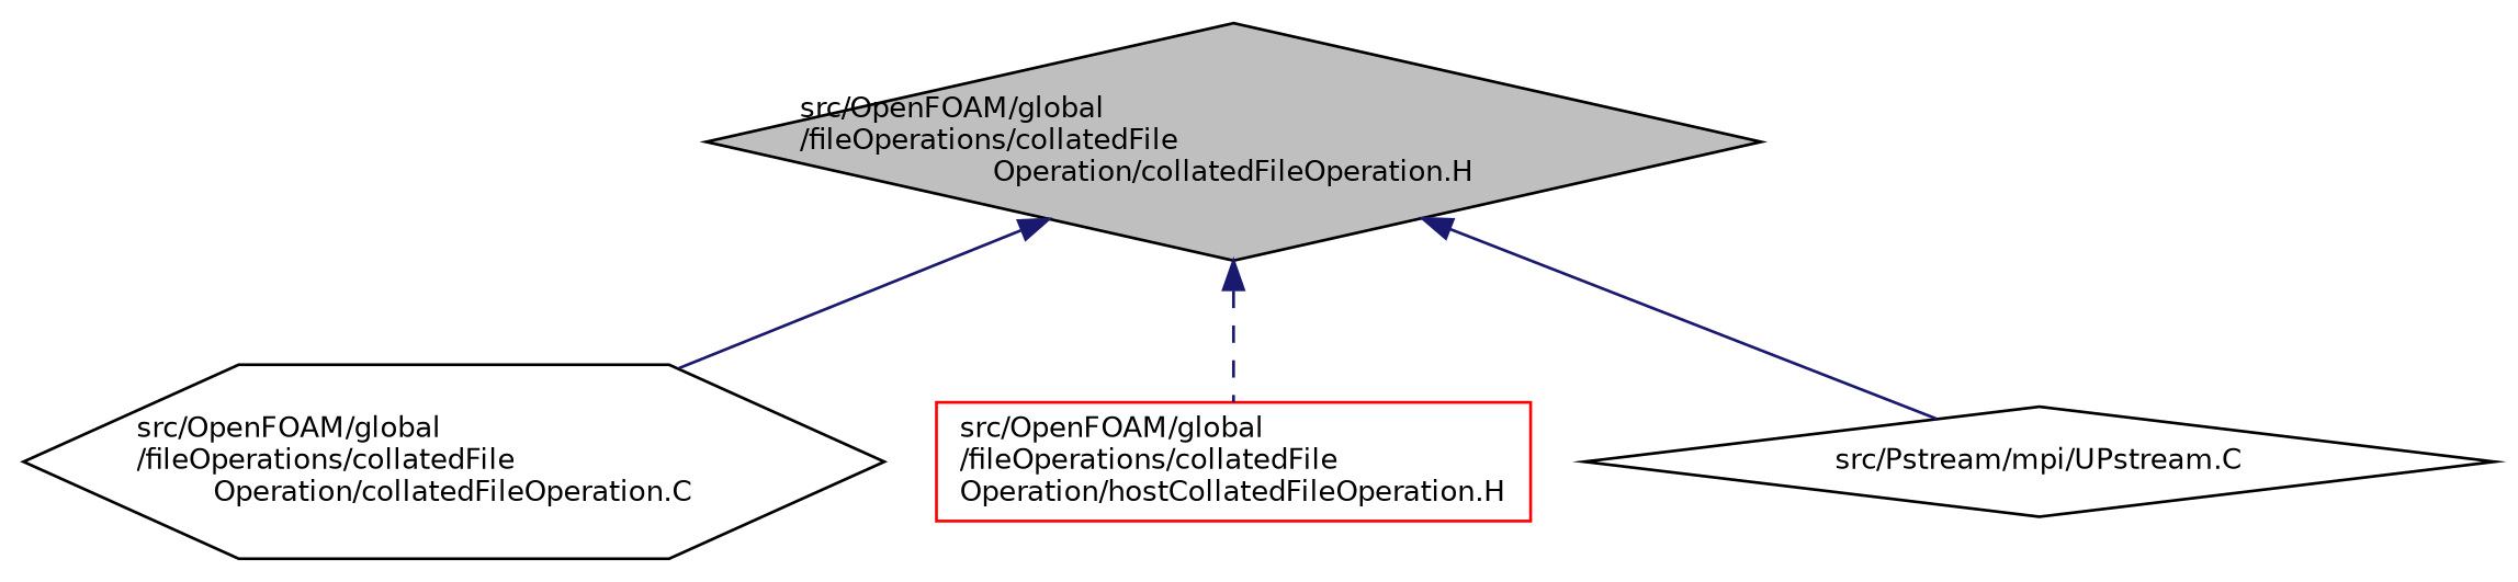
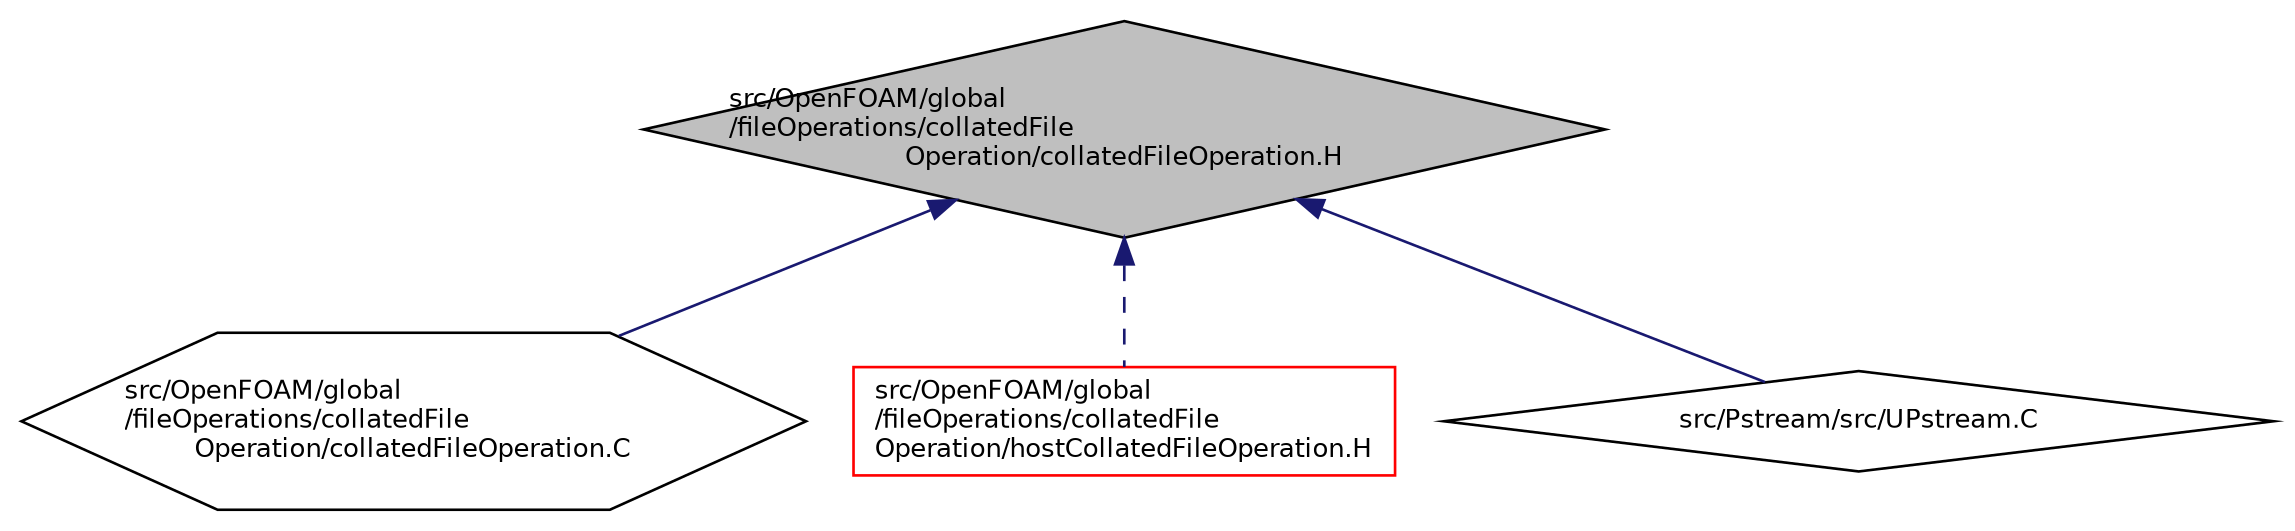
  digraph {
    node [color=black fontname=Helvetica fontsize=10 shape=diamond]
    edge [color=midnightblue dir=back fontname=Helvetica fontsize=10 labelfontname=Helvetica labelfontsize=10 style=solid]
    n1 [fillcolor=grey75 fontcolor=black height=0.2 label="src/OpenFOAM/global\l/fileOperations/collatedFile\lOperation/collatedFileOperation.H" style=filled width=0.4]
    n2 [height=0.2 label="src/OpenFOAM/global\l/fileOperations/collatedFile\lOperation/collatedFileOperation.C" shape=hexagon width=0.4]
    n3 [color=red height=0.2 label="src/OpenFOAM/global\l/fileOperations/collatedFile\lOperation/hostCollatedFileOperation.H" shape=box width=0.4]
-   n4 [height=0.2 label="src/Pstream/mpi/UPstream.C" width=0.4]
+   n4 [height=0.2 label="src/Pstream/src/UPstream.C" width=0.4]
    n1 -> n2
    n1 -> n3 [style=dashed]
    n1 -> n4
  }
